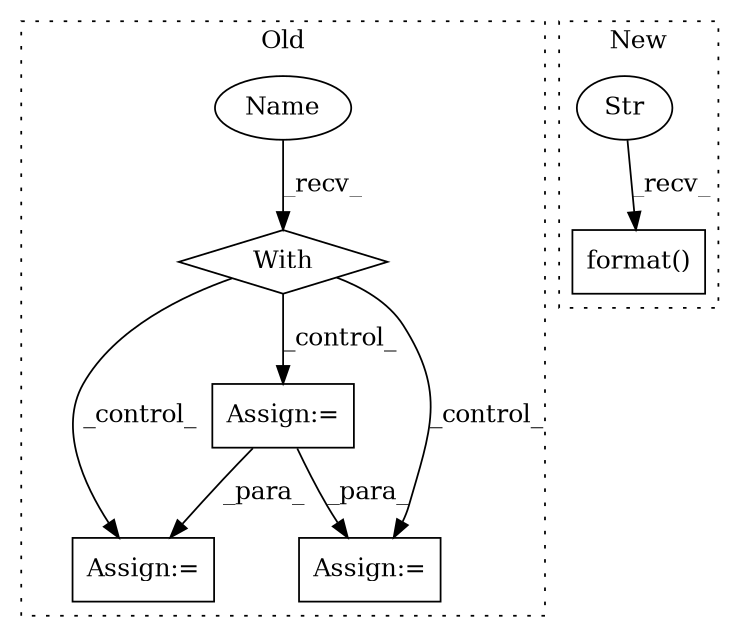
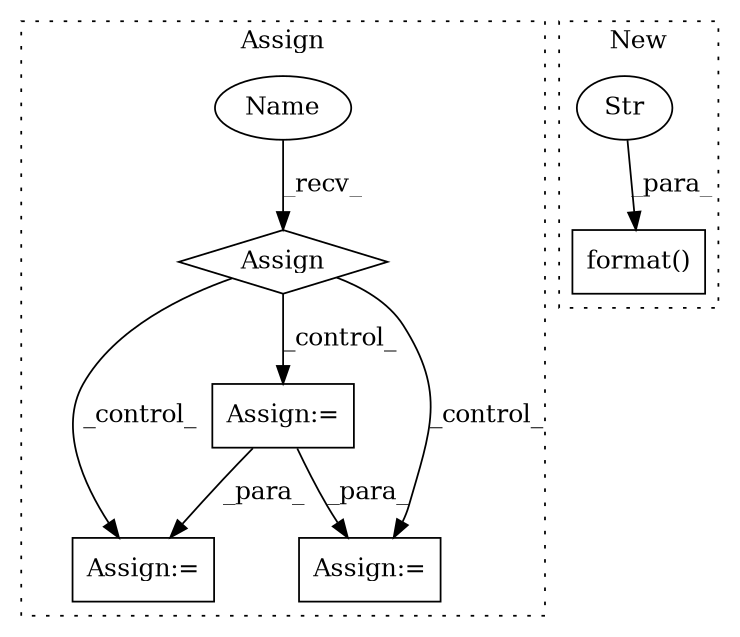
  digraph {
    node [a=68 l=4 shape=box]
-   n1 [a=39 l="5,39" label=With s="6304,6321" shape=diamond]
+   n1 [a=39 l="5,39" label=Assign s="6304,6321" shape=diamond]
    n2 [l=3 label="Assign:=" s=7950]
    n3 [label="Assign:=" s=8380]
    n4 [label="Assign:=" s=8083]
    n5 [a=87 l=1 label=Name s=6349 shape=ellipse]
    n6 [a=75 l="16,1" label="format()" s="7336,7366"]
    n7 [a=66 l=8 label=Str s=7336 shape=ellipse]
    subgraph cluster_1 {
-     label=Old
+     label=Assign
      style=dotted
      n1
      n2
      n3
      n4
      n5
    }
    subgraph cluster_2 {
      label=New
      style=dotted
      n6
      n7
    }
    n1 -> n2 [label=_control_]
    n1 -> n3 [label=_control_]
    n1 -> n4 [label=_control_]
    n2 -> n3 [label=_para_]
    n2 -> n4 [label=_para_]
    n5 -> n1 [label=_recv_]
-   n7 -> n6 [label=_recv_]
+   n7 -> n6 [label=_para_]
  }
